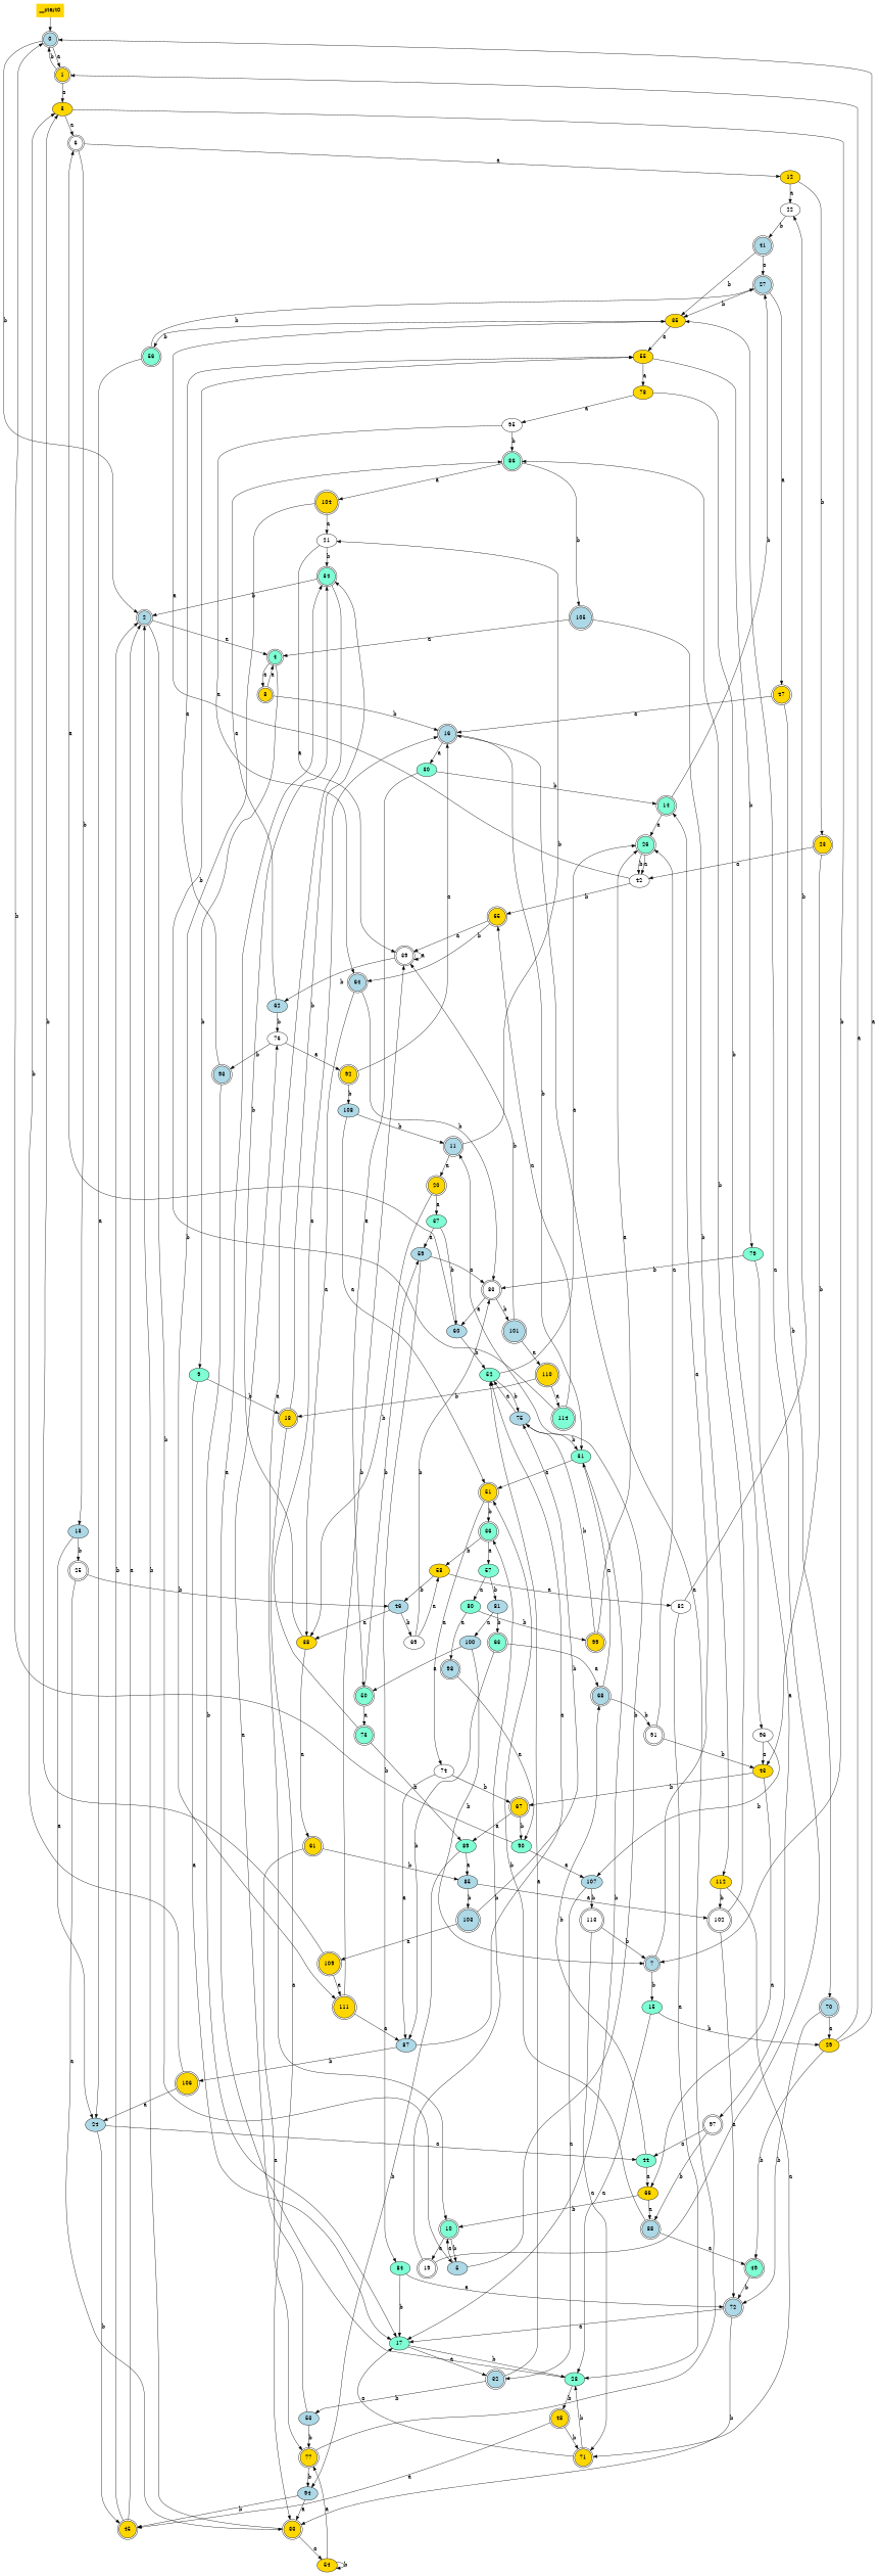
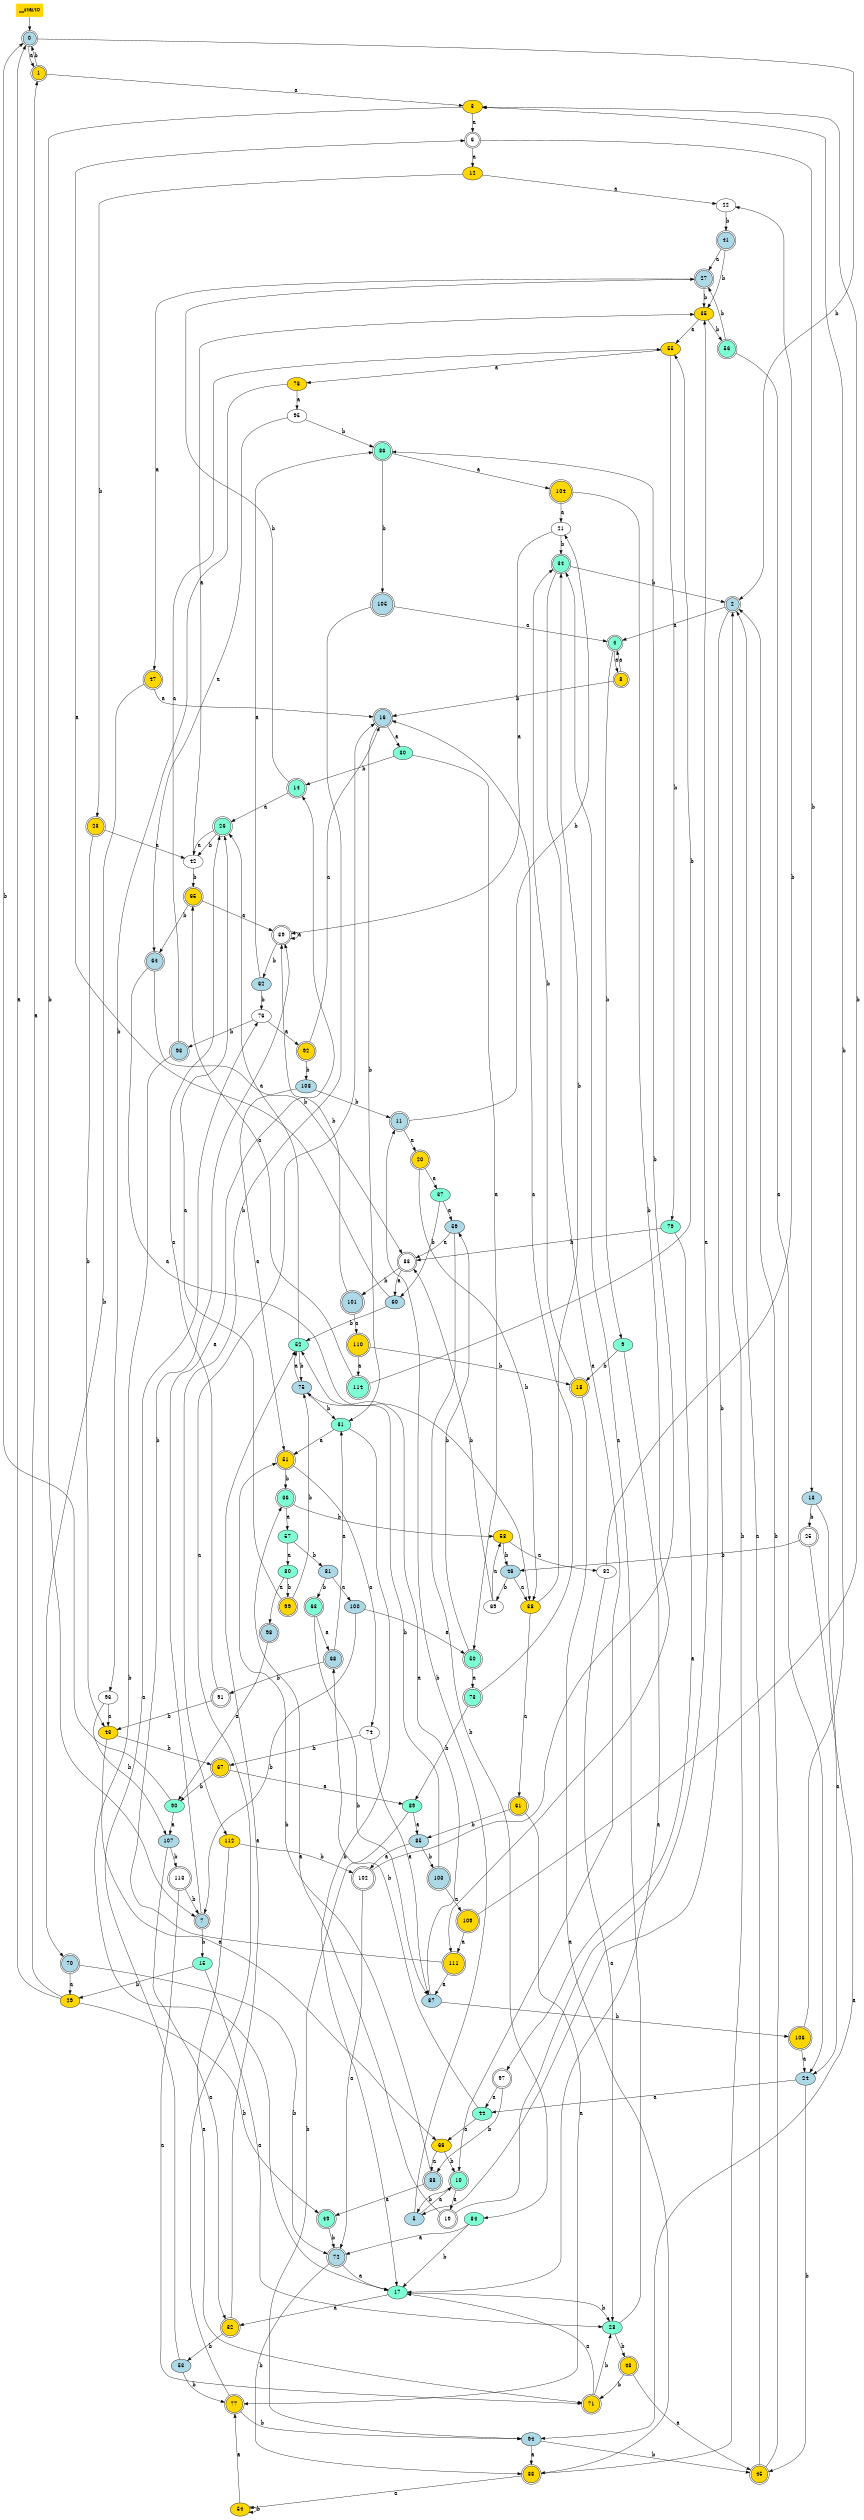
  digraph {
    node [fillcolor=gold shape=doublecircle style=filled]
    __start0 [shape=none]
    0 [fillcolor=lightblue]
    1
    2 [fillcolor=lightblue]
    3 [shape=""]
    4 [fillcolor=aquamarine]
    5 [fillcolor=lightblue shape=""]
    6 [fillcolor=white]
    7 [fillcolor=lightblue]
    8
    9 [fillcolor=aquamarine shape=""]
    10 [fillcolor=aquamarine]
    11 [fillcolor=lightblue]
    12 [shape=""]
    13 [fillcolor=lightblue shape=""]
    14 [fillcolor=aquamarine]
    15 [fillcolor=aquamarine shape=""]
    16 [fillcolor=lightblue]
    17 [fillcolor=aquamarine shape=""]
    18
    19 [fillcolor=white]
    20
    21 [fillcolor=white shape=""]
    22 [fillcolor=white shape=""]
    23
    24 [fillcolor=lightblue shape=""]
    25 [fillcolor=white]
    26 [fillcolor=aquamarine]
    27 [fillcolor=lightblue]
    28 [fillcolor=aquamarine shape=""]
    29 [shape=""]
    30 [fillcolor=aquamarine shape=""]
    31 [fillcolor=aquamarine shape=""]
-   32 [fillcolor=lightblue]
+   32
    33
    34 [fillcolor=aquamarine]
    35 [shape=""]
    36 [fillcolor=aquamarine]
    37 [fillcolor=aquamarine shape=""]
    38 [shape=""]
    39 [fillcolor=white]
    41 [fillcolor=lightblue]
    42 [fillcolor=white shape=""]
    43 [shape=""]
    44 [fillcolor=aquamarine shape=""]
    45
    46 [fillcolor=lightblue shape=""]
    47
    48
    49 [fillcolor=aquamarine]
    50 [fillcolor=aquamarine]
    51
    52 [fillcolor=aquamarine shape=""]
    53 [fillcolor=lightblue shape=""]
    54 [shape=""]
    55 [shape=""]
    56 [fillcolor=aquamarine]
    57 [fillcolor=aquamarine shape=""]
    58 [shape=""]
    59 [fillcolor=lightblue shape=""]
    60 [fillcolor=lightblue shape=""]
    61
    62 [fillcolor=lightblue shape=""]
    65
    66 [shape=""]
    67
    68 [fillcolor=lightblue]
    69 [fillcolor=white shape=""]
    70 [fillcolor=lightblue]
    71
    72 [fillcolor=lightblue]
    73 [fillcolor=aquamarine]
    74 [fillcolor=white shape=""]
    75 [fillcolor=lightblue shape=""]
    76 [fillcolor=white shape=""]
    77
    78 [shape=""]
    79 [fillcolor=aquamarine shape=""]
    80 [fillcolor=aquamarine shape=""]
    81 [fillcolor=lightblue shape=""]
    82 [fillcolor=white shape=""]
    83 [fillcolor=white]
    84 [fillcolor=aquamarine shape=""]
    85 [fillcolor=lightblue shape=""]
    86 [fillcolor=aquamarine]
    63 [fillcolor=aquamarine]
    87 [fillcolor=lightblue shape=""]
    64 [fillcolor=lightblue]
    88 [fillcolor=lightblue]
    89 [fillcolor=aquamarine shape=""]
    90 [fillcolor=aquamarine shape=""]
    91 [fillcolor=white]
    92
    93 [fillcolor=lightblue]
    94 [fillcolor=lightblue shape=""]
    95 [fillcolor=white shape=""]
    96 [fillcolor=white shape=""]
    97 [fillcolor=white]
    98 [fillcolor=lightblue]
    99
    100 [fillcolor=lightblue shape=""]
    101 [fillcolor=lightblue]
    102 [fillcolor=white]
    103 [fillcolor=lightblue]
    104
    105 [fillcolor=lightblue]
    106
    107 [fillcolor=lightblue shape=""]
    108 [fillcolor=lightblue shape=""]
    110
    109
    111
    112 [shape=""]
    113 [fillcolor=white]
    114 [fillcolor=aquamarine]
    __start0 -> 0
    0 -> 1 [label=a]
    0 -> 2 [label=b]
    1 -> 0 [label=b]
    1 -> 3 [label=a]
    2 -> 4 [label=a]
    2 -> 5 [label=b]
    3 -> 6 [label=a]
    3 -> 7 [label=b]
    4 -> 8 [label=a]
    4 -> 9 [label=b]
    5 -> 10 [label=a]
    5 -> 11 [label=b]
    6 -> 12 [label=a]
    6 -> 13 [label=b]
    7 -> 14 [label=a]
    7 -> 15 [label=b]
    8 -> 4 [label=a]
    8 -> 16 [label=b]
    9 -> 17 [label=a]
    9 -> 18 [label=b]
    10 -> 5 [label=b]
    10 -> 19 [label=a]
    11 -> 20 [label=a]
    11 -> 21 [label=b]
    12 -> 22 [label=a]
    12 -> 23 [label=b]
    13 -> 24 [label=a]
    13 -> 25 [label=b]
    14 -> 26 [label=a]
    14 -> 27 [label=b]
    15 -> 28 [label=a]
    15 -> 29 [label=b]
    16 -> 30 [label=a]
    16 -> 31 [label=b]
    17 -> 28 [label=b]
    17 -> 32 [label=a]
    18 -> 33 [label=a]
    18 -> 34 [label=b]
    19 -> 35 [label=a]
-   19 -> 36 [label=b]
+   19 -> 36 [label=a]
    20 -> 37 [label=a]
    20 -> 38 [label=b]
    21 -> 34 [label=b]
    21 -> 39 [label=a]
    22 -> 41 [label=b]
    23 -> 42 [label=a]
    23 -> 43 [label=b]
    24 -> 44 [label=a]
    24 -> 45 [label=b]
-   25 -> 33 [label=a]
+   25 -> 94 [label=a]
    25 -> 46 [label=b]
    26 -> 42 [label=a]
    26 -> 42 [label=b]
    27 -> 35 [label=b]
    27 -> 47 [label=a]
    28 -> 34 [label=a]
    28 -> 48 [label=b]
    29 -> 0 [label=a]
    29 -> 1 [label=a]
    29 -> 49 [label=b]
    30 -> 14 [label=b]
    30 -> 50 [label=a]
    31 -> 17 [label=b]
    31 -> 51 [label=a]
    32 -> 52 [label=a]
    32 -> 53 [label=b]
    33 -> 2 [label=b]
    33 -> 54 [label=a]
    34 -> 2 [label=b]
    34 -> 10 [label=a]
    35 -> 55 [label=a]
    35 -> 56 [label=b]
    36 -> 57 [label=a]
    36 -> 58 [label=b]
    37 -> 59 [label=a]
    37 -> 60 [label=b]
    38 -> 34 [label=b]
    38 -> 61 [label=a]
    39 -> 39 [label=a]
    39 -> 62 [label=b]
    41 -> 27 [label=a]
    41 -> 35 [label=b]
    42 -> 35 [label=a]
    42 -> 65 [label=b]
    43 -> 66 [label=a]
    43 -> 67 [label=b]
    44 -> 66 [label=a]
    44 -> 68 [label=b]
    45 -> 2 [label=a]
    45 -> 2 [label=b]
    46 -> 38 [label=a]
    46 -> 69 [label=b]
    47 -> 16 [label=a]
    47 -> 70 [label=b]
    48 -> 45 [label=a]
    48 -> 71 [label=b]
    49 -> 72 [label=b]
    50 -> 59 [label=b]
    50 -> 73 [label=a]
    51 -> 36 [label=b]
    51 -> 74 [label=a]
    52 -> 26 [label=a]
    52 -> 75 [label=b]
    53 -> 76 [label=a]
    53 -> 77 [label=b]
    54 -> 54 [label=b]
    54 -> 77 [label=a]
    55 -> 78 [label=a]
    55 -> 79 [label=b]
    56 -> 24 [label=a]
    56 -> 27 [label=b]
    57 -> 80 [label=a]
    57 -> 81 [label=b]
    58 -> 46 [label=b]
    58 -> 82 [label=a]
    59 -> 83 [label=a]
    59 -> 84 [label=b]
    60 -> 6 [label=a]
    60 -> 52 [label=b]
    61 -> 77 [label=a]
    61 -> 85 [label=b]
    62 -> 76 [label=b]
    62 -> 86 [label=a]
    65 -> 39 [label=a]
    65 -> 64 [label=b]
    66 -> 10 [label=b]
    66 -> 88 [label=a]
    67 -> 89 [label=a]
    67 -> 90 [label=b]
    68 -> 31 [label=a]
    68 -> 91 [label=b]
    69 -> 58 [label=a]
    69 -> 83 [label=b]
    70 -> 29 [label=a]
    70 -> 72 [label=b]
    71 -> 17 [label=a]
    71 -> 28 [label=b]
    72 -> 17 [label=a]
    72 -> 33 [label=b]
    73 -> 16 [label=a]
    73 -> 89 [label=b]
    74 -> 67 [label=b]
    74 -> 87 [label=a]
    75 -> 31 [label=b]
    75 -> 52 [label=a]
    76 -> 92 [label=a]
    76 -> 93 [label=b]
    77 -> 16 [label=a]
    77 -> 94 [label=b]
    78 -> 95 [label=a]
    78 -> 96 [label=b]
    79 -> 83 [label=b]
    79 -> 97 [label=a]
    80 -> 98 [label=a]
    80 -> 99 [label=b]
    81 -> 63 [label=b]
    81 -> 100 [label=a]
    82 -> 22 [label=b]
    82 -> 28 [label=a]
    83 -> 60 [label=a]
    83 -> 101 [label=b]
    84 -> 17 [label=b]
    84 -> 72 [label=a]
    85 -> 102 [label=a]
    85 -> 103 [label=b]
    86 -> 104 [label=a]
    86 -> 105 [label=b]
    63 -> 68 [label=a]
    63 -> 87 [label=b]
    87 -> 52 [label=a]
    87 -> 106 [label=b]
    64 -> 38 [label=a]
    64 -> 83 [label=b]
    88 -> 49 [label=a]
    88 -> 51 [label=b]
    89 -> 85 [label=a]
    89 -> 94 [label=b]
    90 -> 0 [label=b]
    90 -> 107 [label=a]
    91 -> 26 [label=a]
    91 -> 43 [label=b]
    92 -> 16 [label=a]
    92 -> 108 [label=b]
    93 -> 17 [label=b]
    93 -> 55 [label=a]
    94 -> 33 [label=a]
    94 -> 45 [label=b]
    95 -> 86 [label=b]
    95 -> 64 [label=a]
    96 -> 43 [label=a]
    96 -> 107 [label=b]
    97 -> 44 [label=a]
    97 -> 88 [label=b]
    98 -> 90 [label=a]
    99 -> 26 [label=a]
    99 -> 75 [label=b]
    100 -> 7 [label=b]
    100 -> 50 [label=a]
    101 -> 39 [label=b]
    101 -> 110 [label=a]
    102 -> 72 [label=a]
    102 -> 86 [label=b]
    103 -> 75 [label=b]
    103 -> 109 [label=a]
    104 -> 21 [label=a]
    104 -> 111 [label=b]
    105 -> 4 [label=a]
    105 -> 112 [label=b]
    106 -> 3 [label=b]
    106 -> 24 [label=a]
    107 -> 32 [label=a]
    107 -> 113 [label=b]
    108 -> 11 [label=b]
    108 -> 51 [label=a]
    110 -> 18 [label=b]
    110 -> 114 [label=a]
    109 -> 3 [label=b]
    109 -> 111 [label=a]
    111 -> 39 [label=b]
    111 -> 87 [label=a]
    112 -> 71 [label=a]
    112 -> 102 [label=b]
    113 -> 7 [label=b]
    113 -> 71 [label=a]
    114 -> 55 [label=b]
    114 -> 65 [label=a]
  }
